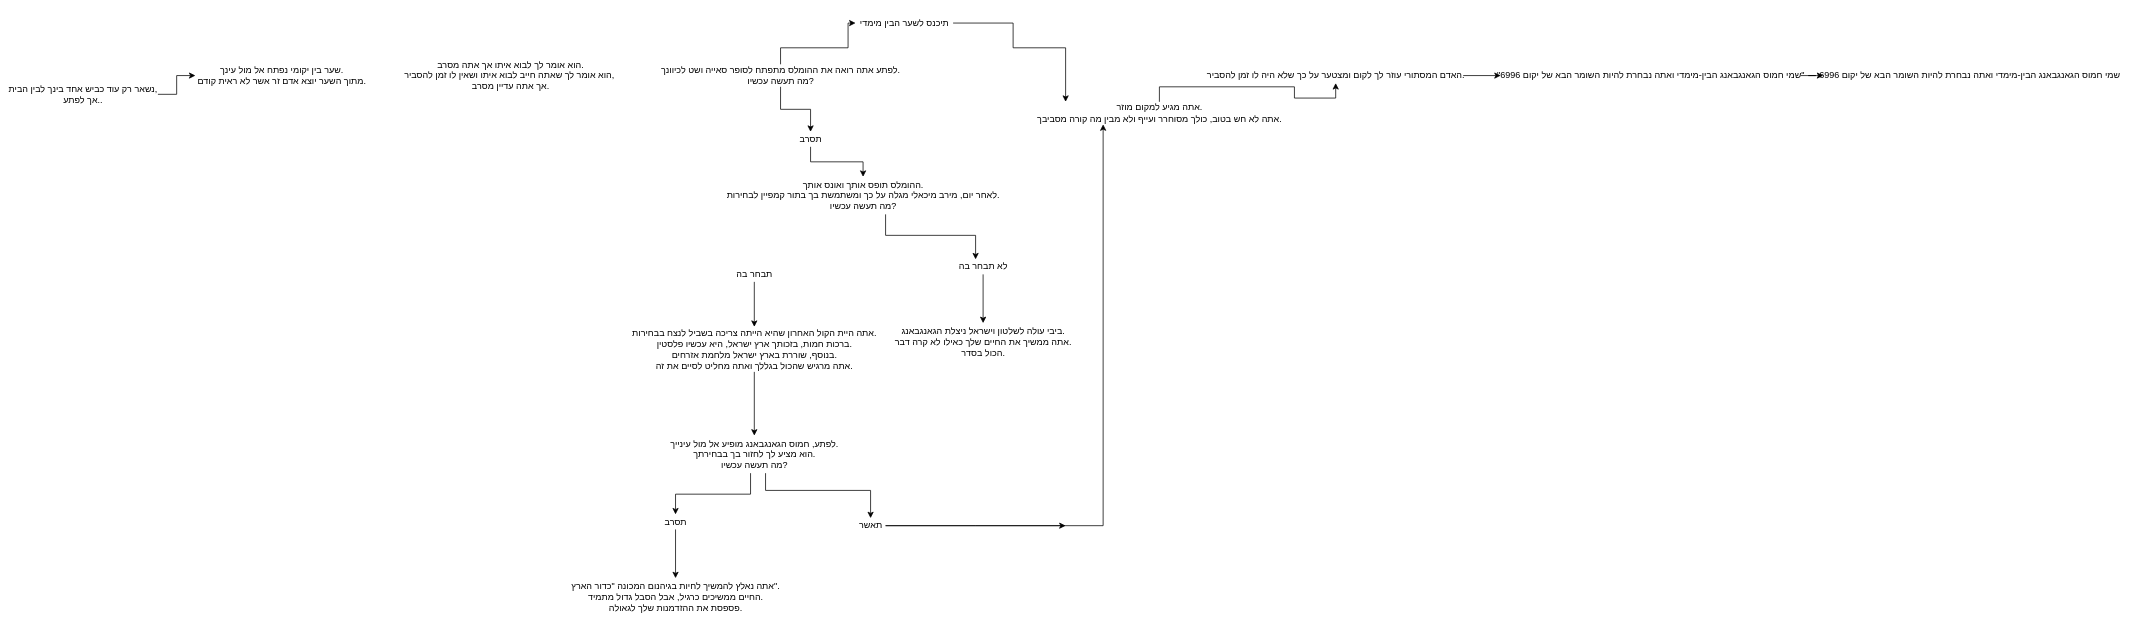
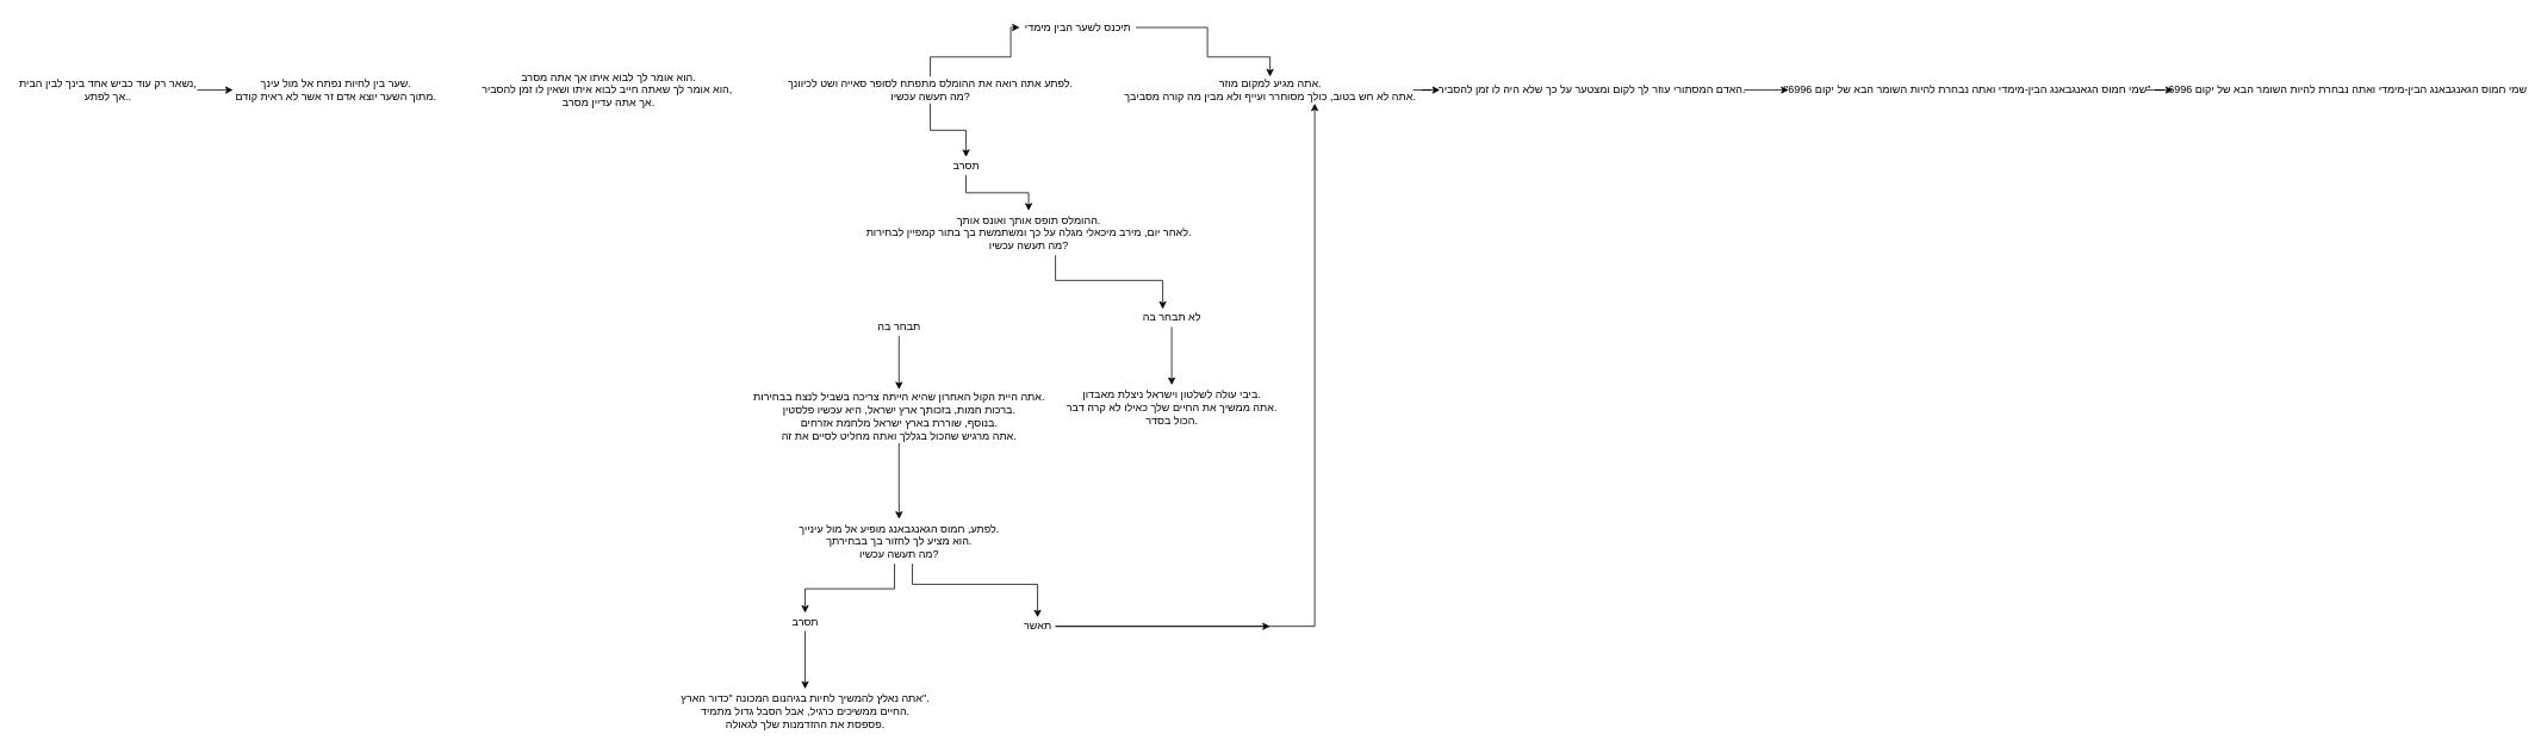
  <mxCell id="0" />
  <mxCell id="1" parent="0" />
  <mxCell id="2" value="" style="edgeStyle=orthogonalEdgeStyle;rounded=0;orthogonalLoop=1;jettySize=auto;html=1;" edge="1" parent="1" source="3" target="4"><mxGeometry relative="1" as="geometry" /></mxCell>
- <mxCell id="3" value="נשאר רק עוד כביש אחד בינך לבין הבית,&lt;br&gt;אך לפתע.." style="text;html=1;align=center;verticalAlign=middle;resizable=0;points=[];autosize=1;" parent="1" vertex="1"><mxGeometry x="10" y="110" width="200" height="30" as="geometry" /></mxCell>
- <mxCell id="4" value="שער בין יקומי נפתח אל מול עינך.&lt;br&gt;מתוך השער יוצא אדם זר אשר לא ראית קודם." style="text;html=1;align=center;verticalAlign=middle;resizable=0;points=[];autosize=1;" vertex="1" parent="1"><mxGeometry x="260" y="85" width="230" height="30" as="geometry" /></mxCell>
+ <mxCell id="3" value="נשאר רק עוד כביש אחד בינך לבין הבית,&lt;br&gt;אך לפתע.." style="text;html=1;align=center;verticalAlign=middle;resizable=0;points=[];autosize=1;" parent="1" vertex="1"><mxGeometry x="20" y="85" width="200" height="30" as="geometry" /></mxCell>
+ <mxCell id="4" value="שער בין לחיות נפתח אל מול עינך.&lt;br&gt;מתוך השער יוצא אדם זר אשר לא ראית קודם." style="text;html=1;align=center;verticalAlign=middle;resizable=0;points=[];autosize=1;" vertex="1" parent="1"><mxGeometry x="260" y="85" width="230" height="30" as="geometry" /></mxCell>
  <mxCell id="5" value="הוא אומר לך לבוא איתו אך אתה מסרב.&lt;br&gt;הוא אומר לך שאתה חייב לבוא איתו ושאין לו זמן להסביר,&amp;nbsp;&lt;br&gt;אך אתה עדיין מסרב." style="text;html=1;align=center;verticalAlign=middle;resizable=0;points=[];autosize=1;" vertex="1" parent="1"><mxGeometry x="540" y="75" width="280" height="50" as="geometry" /></mxCell>
  <mxCell id="6" value="" style="edgeStyle=orthogonalEdgeStyle;rounded=0;orthogonalLoop=1;jettySize=auto;html=1;" edge="1" parent="1" source="8" target="17"><mxGeometry relative="1" as="geometry"><Array as="points"><mxPoint x="1040" y="63" /><mxPoint x="1130" y="63" /><mxPoint x="1130" y="30" /></Array></mxGeometry></mxCell>
  <mxCell id="7" value="" style="edgeStyle=orthogonalEdgeStyle;rounded=0;orthogonalLoop=1;jettySize=auto;html=1;" edge="1" parent="1" source="8" target="19"><mxGeometry relative="1" as="geometry" /></mxCell>
  <mxCell id="8" value="לפתע אתה רואה את ההומלס מתפתח לסופר סאייה ושט לכיוונך.&lt;br&gt;מה תעשה עכשיו?" style="text;html=1;align=center;verticalAlign=middle;resizable=0;points=[];autosize=1;" vertex="1" parent="1"><mxGeometry x="885" y="85" width="310" height="30" as="geometry" /></mxCell>
  <mxCell id="9" value="" style="edgeStyle=orthogonalEdgeStyle;rounded=0;orthogonalLoop=1;jettySize=auto;html=1;" edge="1" parent="1" source="10" target="12"><mxGeometry relative="1" as="geometry" /></mxCell>
- <mxCell id="10" value="אתה מגיע למקום מוזר.&lt;br&gt;אתה לא חש בטוב, כולך מסוחרר ועייף ולא מבין מה קורה מסביבך." style="text;html=1;align=center;verticalAlign=middle;resizable=0;points=[];autosize=1;" vertex="1" parent="1"><mxGeometry x="1385" y="135" width="320" height="30" as="geometry" /></mxCell>
+ <mxCell id="10" value="אתה מגיע למקום מוזר.&lt;br&gt;אתה לא חש בטוב, כולך מסוחרר ועייף ולא מבין מה קורה מסביבך." style="text;html=1;align=center;verticalAlign=middle;resizable=0;points=[];autosize=1;" vertex="1" parent="1"><mxGeometry x="1260" y="85" width="320" height="30" as="geometry" /></mxCell>
  <mxCell id="11" value="" style="edgeStyle=orthogonalEdgeStyle;rounded=0;orthogonalLoop=1;jettySize=auto;html=1;" edge="1" parent="1" source="12" target="14"><mxGeometry relative="1" as="geometry" /></mxCell>
  <mxCell id="12" value="האדם המסתורי עוזר לך לקום ומצטער על כך שלא היה לו זמן להסביר." style="text;html=1;align=center;verticalAlign=middle;resizable=0;points=[];autosize=1;" vertex="1" parent="1"><mxGeometry x="1610" y="90" width="340" height="20" as="geometry" /></mxCell>
  <mxCell id="13" value="" style="edgeStyle=orthogonalEdgeStyle;rounded=0;orthogonalLoop=1;jettySize=auto;html=1;" edge="1" parent="1" source="14" target="15"><mxGeometry relative="1" as="geometry" /></mxCell>
  <mxCell id="14" value="&quot;שמי חמוס הגאנגבאנג הבין-מימדי ואתה נבחרת להיות השומר הבא של יקום 6996&quot;" style="text;html=1;align=center;verticalAlign=middle;resizable=0;points=[];autosize=1;" vertex="1" parent="1"><mxGeometry x="2000" y="90" width="400" height="20" as="geometry" /></mxCell>
  <mxCell id="15" value="שמי חמוס הגאנגבאנג הבין-מימדי ואתה נבחרת להיות השומר הבא של יקום 6996" style="text;html=1;align=center;verticalAlign=middle;resizable=0;points=[];autosize=1;" vertex="1" parent="1"><mxGeometry x="2430" y="90" width="390" height="20" as="geometry" /></mxCell>
  <mxCell id="16" style="edgeStyle=orthogonalEdgeStyle;rounded=0;orthogonalLoop=1;jettySize=auto;html=1;" edge="1" parent="1" source="17" target="10"><mxGeometry relative="1" as="geometry"><Array as="points"><mxPoint x="1350" y="30" /><mxPoint x="1350" y="63" /><mxPoint x="1420" y="63" /></Array></mxGeometry></mxCell>
  <mxCell id="17" value="תיכנס לשער הבין מימדי" style="text;html=1;align=center;verticalAlign=middle;resizable=0;points=[];autosize=1;" vertex="1" parent="1"><mxGeometry x="1140" y="20" width="130" height="20" as="geometry" /></mxCell>
  <mxCell id="18" value="" style="edgeStyle=orthogonalEdgeStyle;rounded=0;orthogonalLoop=1;jettySize=auto;html=1;" edge="1" parent="1" source="19" target="21"><mxGeometry relative="1" as="geometry" /></mxCell>
  <mxCell id="19" value="תסרב" style="text;html=1;align=center;verticalAlign=middle;resizable=0;points=[];autosize=1;" vertex="1" parent="1"><mxGeometry x="1060" y="175" width="40" height="20" as="geometry" /></mxCell>
  <mxCell id="20" value="" style="edgeStyle=orthogonalEdgeStyle;rounded=0;orthogonalLoop=1;jettySize=auto;html=1;" edge="1" parent="1" source="21" target="25"><mxGeometry relative="1" as="geometry"><Array as="points"><mxPoint x="1180" y="313" /><mxPoint x="1300" y="313" /></Array></mxGeometry></mxCell>
  <mxCell id="21" value="ההומלס תופס אותך ואונס אותך.&lt;br&gt;לאחר יום, מירב מיכאלי מגלה על כך ומשתמשת בך בתור קמפיין לבחירות.&lt;br&gt;מה תעשה עכשיו?" style="text;html=1;align=center;verticalAlign=middle;resizable=0;points=[];autosize=1;" vertex="1" parent="1"><mxGeometry x="975" y="235" width="350" height="50" as="geometry" /></mxCell>
  <mxCell id="22" value="" style="edgeStyle=orthogonalEdgeStyle;rounded=0;orthogonalLoop=1;jettySize=auto;html=1;" edge="1" parent="1" source="23" target="28"><mxGeometry relative="1" as="geometry" /></mxCell>
  <mxCell id="23" value="תבחר בה" style="text;html=1;align=center;verticalAlign=middle;resizable=0;points=[];autosize=1;" vertex="1" parent="1"><mxGeometry x="975" y="355" width="60" height="20" as="geometry" /></mxCell>
  <mxCell id="24" value="" style="edgeStyle=orthogonalEdgeStyle;rounded=0;orthogonalLoop=1;jettySize=auto;html=1;" edge="1" parent="1" source="25" target="26"><mxGeometry relative="1" as="geometry" /></mxCell>
  <mxCell id="25" value="לא תבחר בה" style="text;html=1;align=center;verticalAlign=middle;resizable=0;points=[];autosize=1;" vertex="1" parent="1"><mxGeometry x="1270" y="345" width="80" height="20" as="geometry" /></mxCell>
- <mxCell id="26" value="ביבי עולה לשלטון וישראל ניצלת הגאנגבאנג.&lt;br&gt;אתה ממשיך את החיים שלך כאילו לא קרה דבר.&lt;br&gt;הכול בסדר." style="text;html=1;align=center;verticalAlign=middle;resizable=0;points=[];autosize=1;" vertex="1" parent="1"><mxGeometry x="1190" y="430" width="240" height="50" as="geometry" /></mxCell>
+ <mxCell id="26" value="ביבי עולה לשלטון וישראל ניצלת מאבדון.&lt;br&gt;אתה ממשיך את החיים שלך כאילו לא קרה דבר.&lt;br&gt;הכול בסדר." style="text;html=1;align=center;verticalAlign=middle;resizable=0;points=[];autosize=1;" vertex="1" parent="1"><mxGeometry x="1190" y="430" width="240" height="50" as="geometry" /></mxCell>
  <mxCell id="27" value="" style="edgeStyle=orthogonalEdgeStyle;rounded=0;orthogonalLoop=1;jettySize=auto;html=1;" edge="1" parent="1" source="28" target="31"><mxGeometry relative="1" as="geometry" /></mxCell>
  <mxCell id="28" value="אתה היית הקול האחרון שהיא הייתה צריכה בשביל לנצח בבחירות.&lt;br&gt;ברכות חמות, בזכותך ארץ ישראל, היא עכשיו פלסטין.&lt;br&gt;בנוסף, שוררת בארץ ישראל מלחמת אזרחים.&lt;br&gt;אתה מרגיש שהכול בגללך ואתה מחליט לסיים את זה." style="text;html=1;align=center;verticalAlign=middle;resizable=0;points=[];autosize=1;" vertex="1" parent="1"><mxGeometry x="845" y="435" width="320" height="60" as="geometry" /></mxCell>
  <mxCell id="29" value="" style="edgeStyle=orthogonalEdgeStyle;rounded=0;orthogonalLoop=1;jettySize=auto;html=1;" edge="1" parent="1" source="31" target="33"><mxGeometry relative="1" as="geometry"><Array as="points"><mxPoint x="1000" y="658" /><mxPoint x="900" y="658" /></Array></mxGeometry></mxCell>
  <mxCell id="30" value="" style="edgeStyle=orthogonalEdgeStyle;rounded=0;orthogonalLoop=1;jettySize=auto;html=1;" edge="1" parent="1" source="31" target="35"><mxGeometry relative="1" as="geometry"><Array as="points"><mxPoint x="1020" y="653" /><mxPoint x="1160" y="653" /></Array></mxGeometry></mxCell>
  <mxCell id="31" value="לפתע, חמוס הגאנגבאנג מופיע אל מול עינייך.&lt;br&gt;הוא מציע לך לחזור בך בבחירתך.&lt;br&gt;מה תעשה עכשיו?" style="text;html=1;align=center;verticalAlign=middle;resizable=0;points=[];autosize=1;" vertex="1" parent="1"><mxGeometry x="895" y="580" width="220" height="50" as="geometry" /></mxCell>
  <mxCell id="32" value="" style="edgeStyle=orthogonalEdgeStyle;rounded=0;orthogonalLoop=1;jettySize=auto;html=1;" edge="1" parent="1" source="33" target="36"><mxGeometry relative="1" as="geometry" /></mxCell>
  <mxCell id="33" value="תסרב" style="text;html=1;align=center;verticalAlign=middle;resizable=0;points=[];autosize=1;" vertex="1" parent="1"><mxGeometry x="880" y="685" width="40" height="20" as="geometry" /></mxCell>
  <mxCell id="34" style="edgeStyle=orthogonalEdgeStyle;rounded=0;orthogonalLoop=1;jettySize=auto;html=1;" edge="1" parent="1" source="35"><mxGeometry relative="1" as="geometry"><mxPoint x="1420" y="700" as="targetPoint" /></mxGeometry></mxCell>
  <mxCell id="35" value="תאשר" style="text;html=1;align=center;verticalAlign=middle;resizable=0;points=[];autosize=1;" vertex="1" parent="1"><mxGeometry x="1140" y="690" width="40" height="20" as="geometry" /></mxCell>
  <mxCell id="36" value="אתה נאלץ להמשיך לחיות בגיהנום המכונה &quot;כדור הארץ&quot;.&lt;br&gt;החיים ממשיכים כרגיל, אבל הסבל גדול מתמיד.&lt;br&gt;פספסת את ההזדמנות שלך לגאולה." style="text;html=1;align=center;verticalAlign=middle;resizable=0;points=[];autosize=1;" vertex="1" parent="1"><mxGeometry x="765" y="770" width="270" height="50" as="geometry" /></mxCell>
  <mxCell id="37" style="edgeStyle=orthogonalEdgeStyle;rounded=0;orthogonalLoop=1;jettySize=auto;html=1;" edge="1" parent="1" source="35" target="10"><mxGeometry relative="1" as="geometry"><mxPoint x="1410" y="125" as="targetPoint" /><Array as="points"><mxPoint x="1470" y="700" /></Array></mxGeometry></mxCell>
